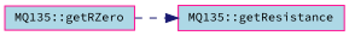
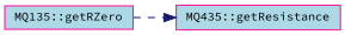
  digraph {
    rankdir=LR
    fontname="Source Code Pro"
    node [color=deeppink fillcolor=lightblue fontname="Source Code Pro" fontsize=10 shape=record style=filled]
    n1 [fontcolor=black height=0.2 label="MQ135::getRZero" width=0.4]
-   n2 [height=0.2 label="MQ135::getResistance" width=0.4]
+   n2 [height=0.2 label="MQ435::getResistance" width=0.4]
    n1 -> n2 [color=midnightblue fontname="Source Code Pro" fontsize=10 labelfontname=Helvetica labelfontsize=10 style=dashed]
  }
